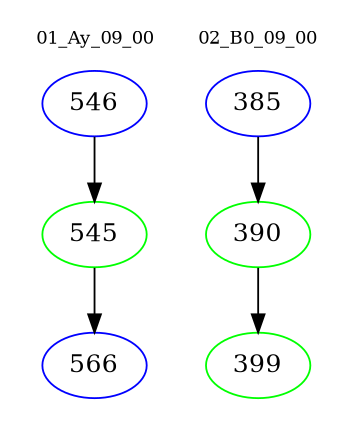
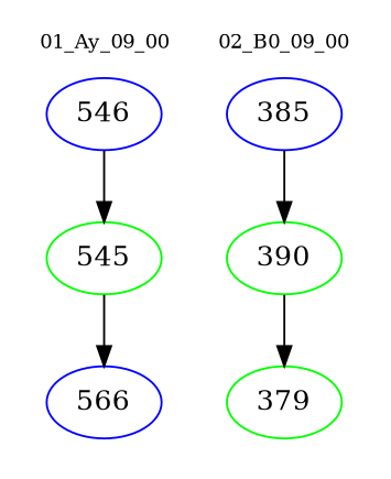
  digraph {
    node [color=blue]
    edge [color=black]
    n1 [label=546]
    n2 [color=green label=545]
    n3 [label=566]
    n4 [label=385]
    n5 [color=green label=390]
-   n6 [color=green label=399]
+   n6 [color=green label=379]
    subgraph cluster_1 {
      color=white
      fontsize=10
      label="01_Ay_09_00"
      n1
      n2
      n3
    }
    subgraph cluster_2 {
      color=white
      fontsize=10
      label="02_B0_09_00"
      n4
      n5
      n6
    }
    n1 -> n2
    n2 -> n3
    n4 -> n5
    n5 -> n6
  }
